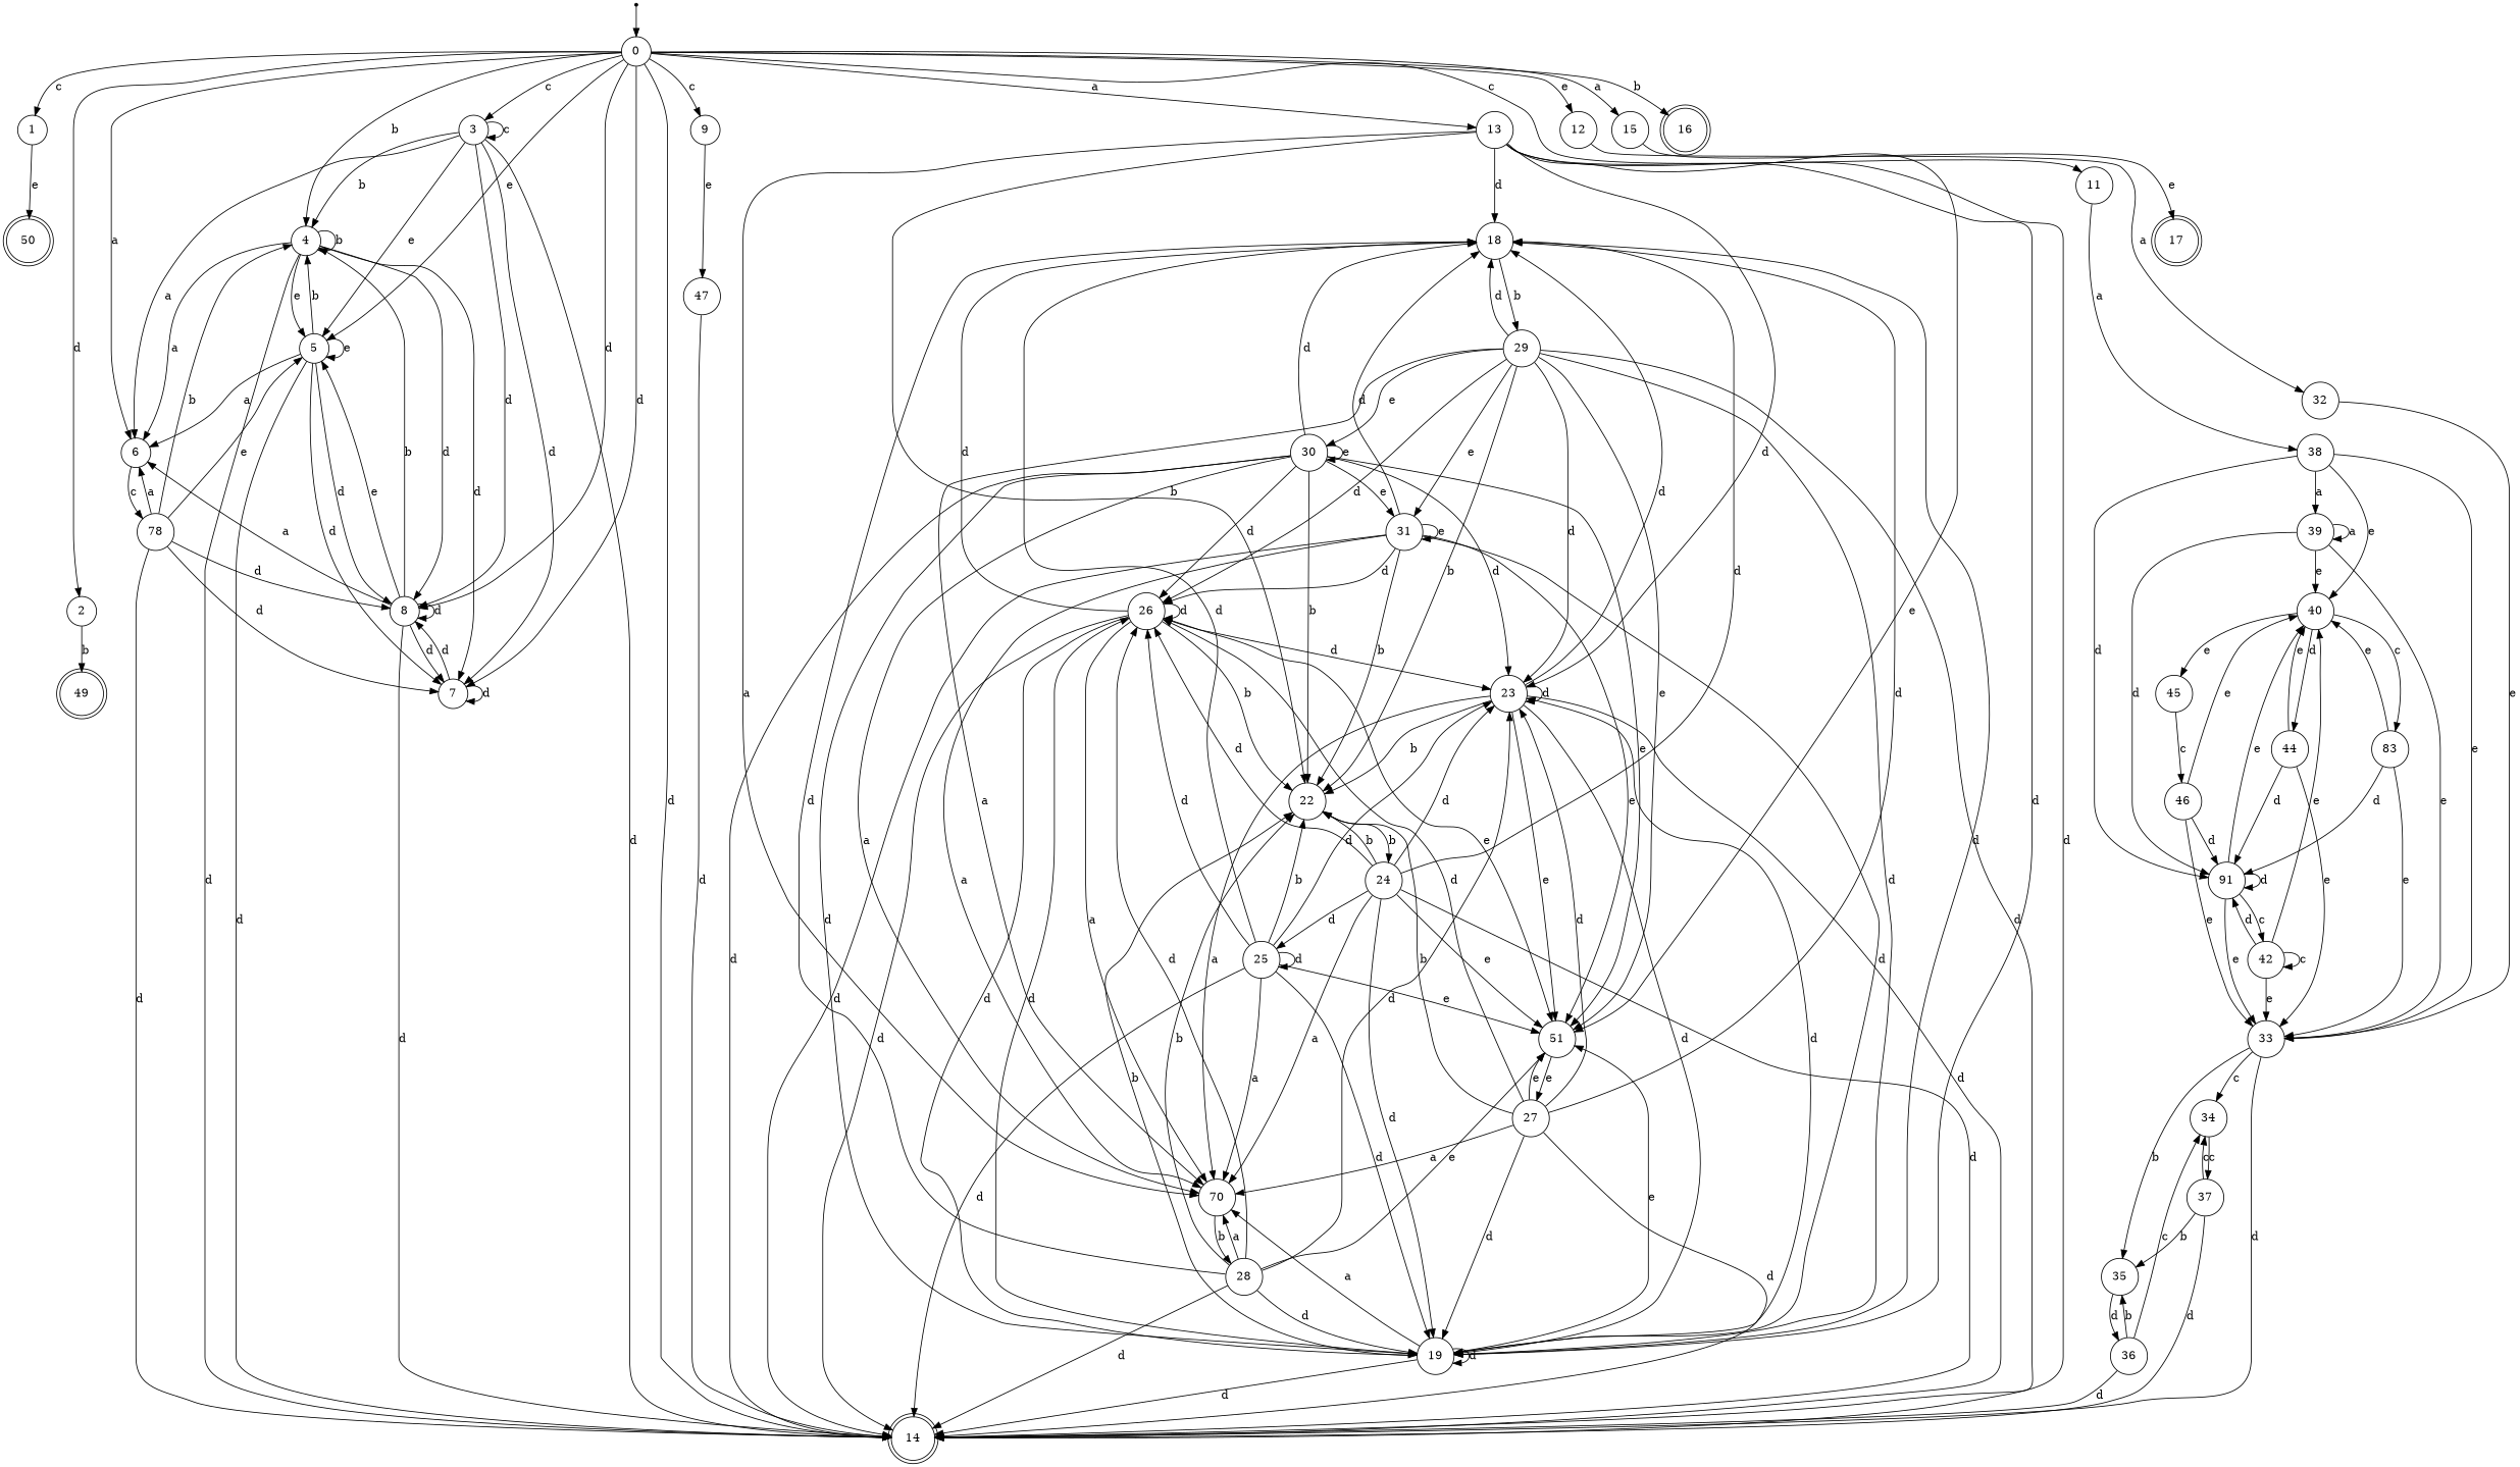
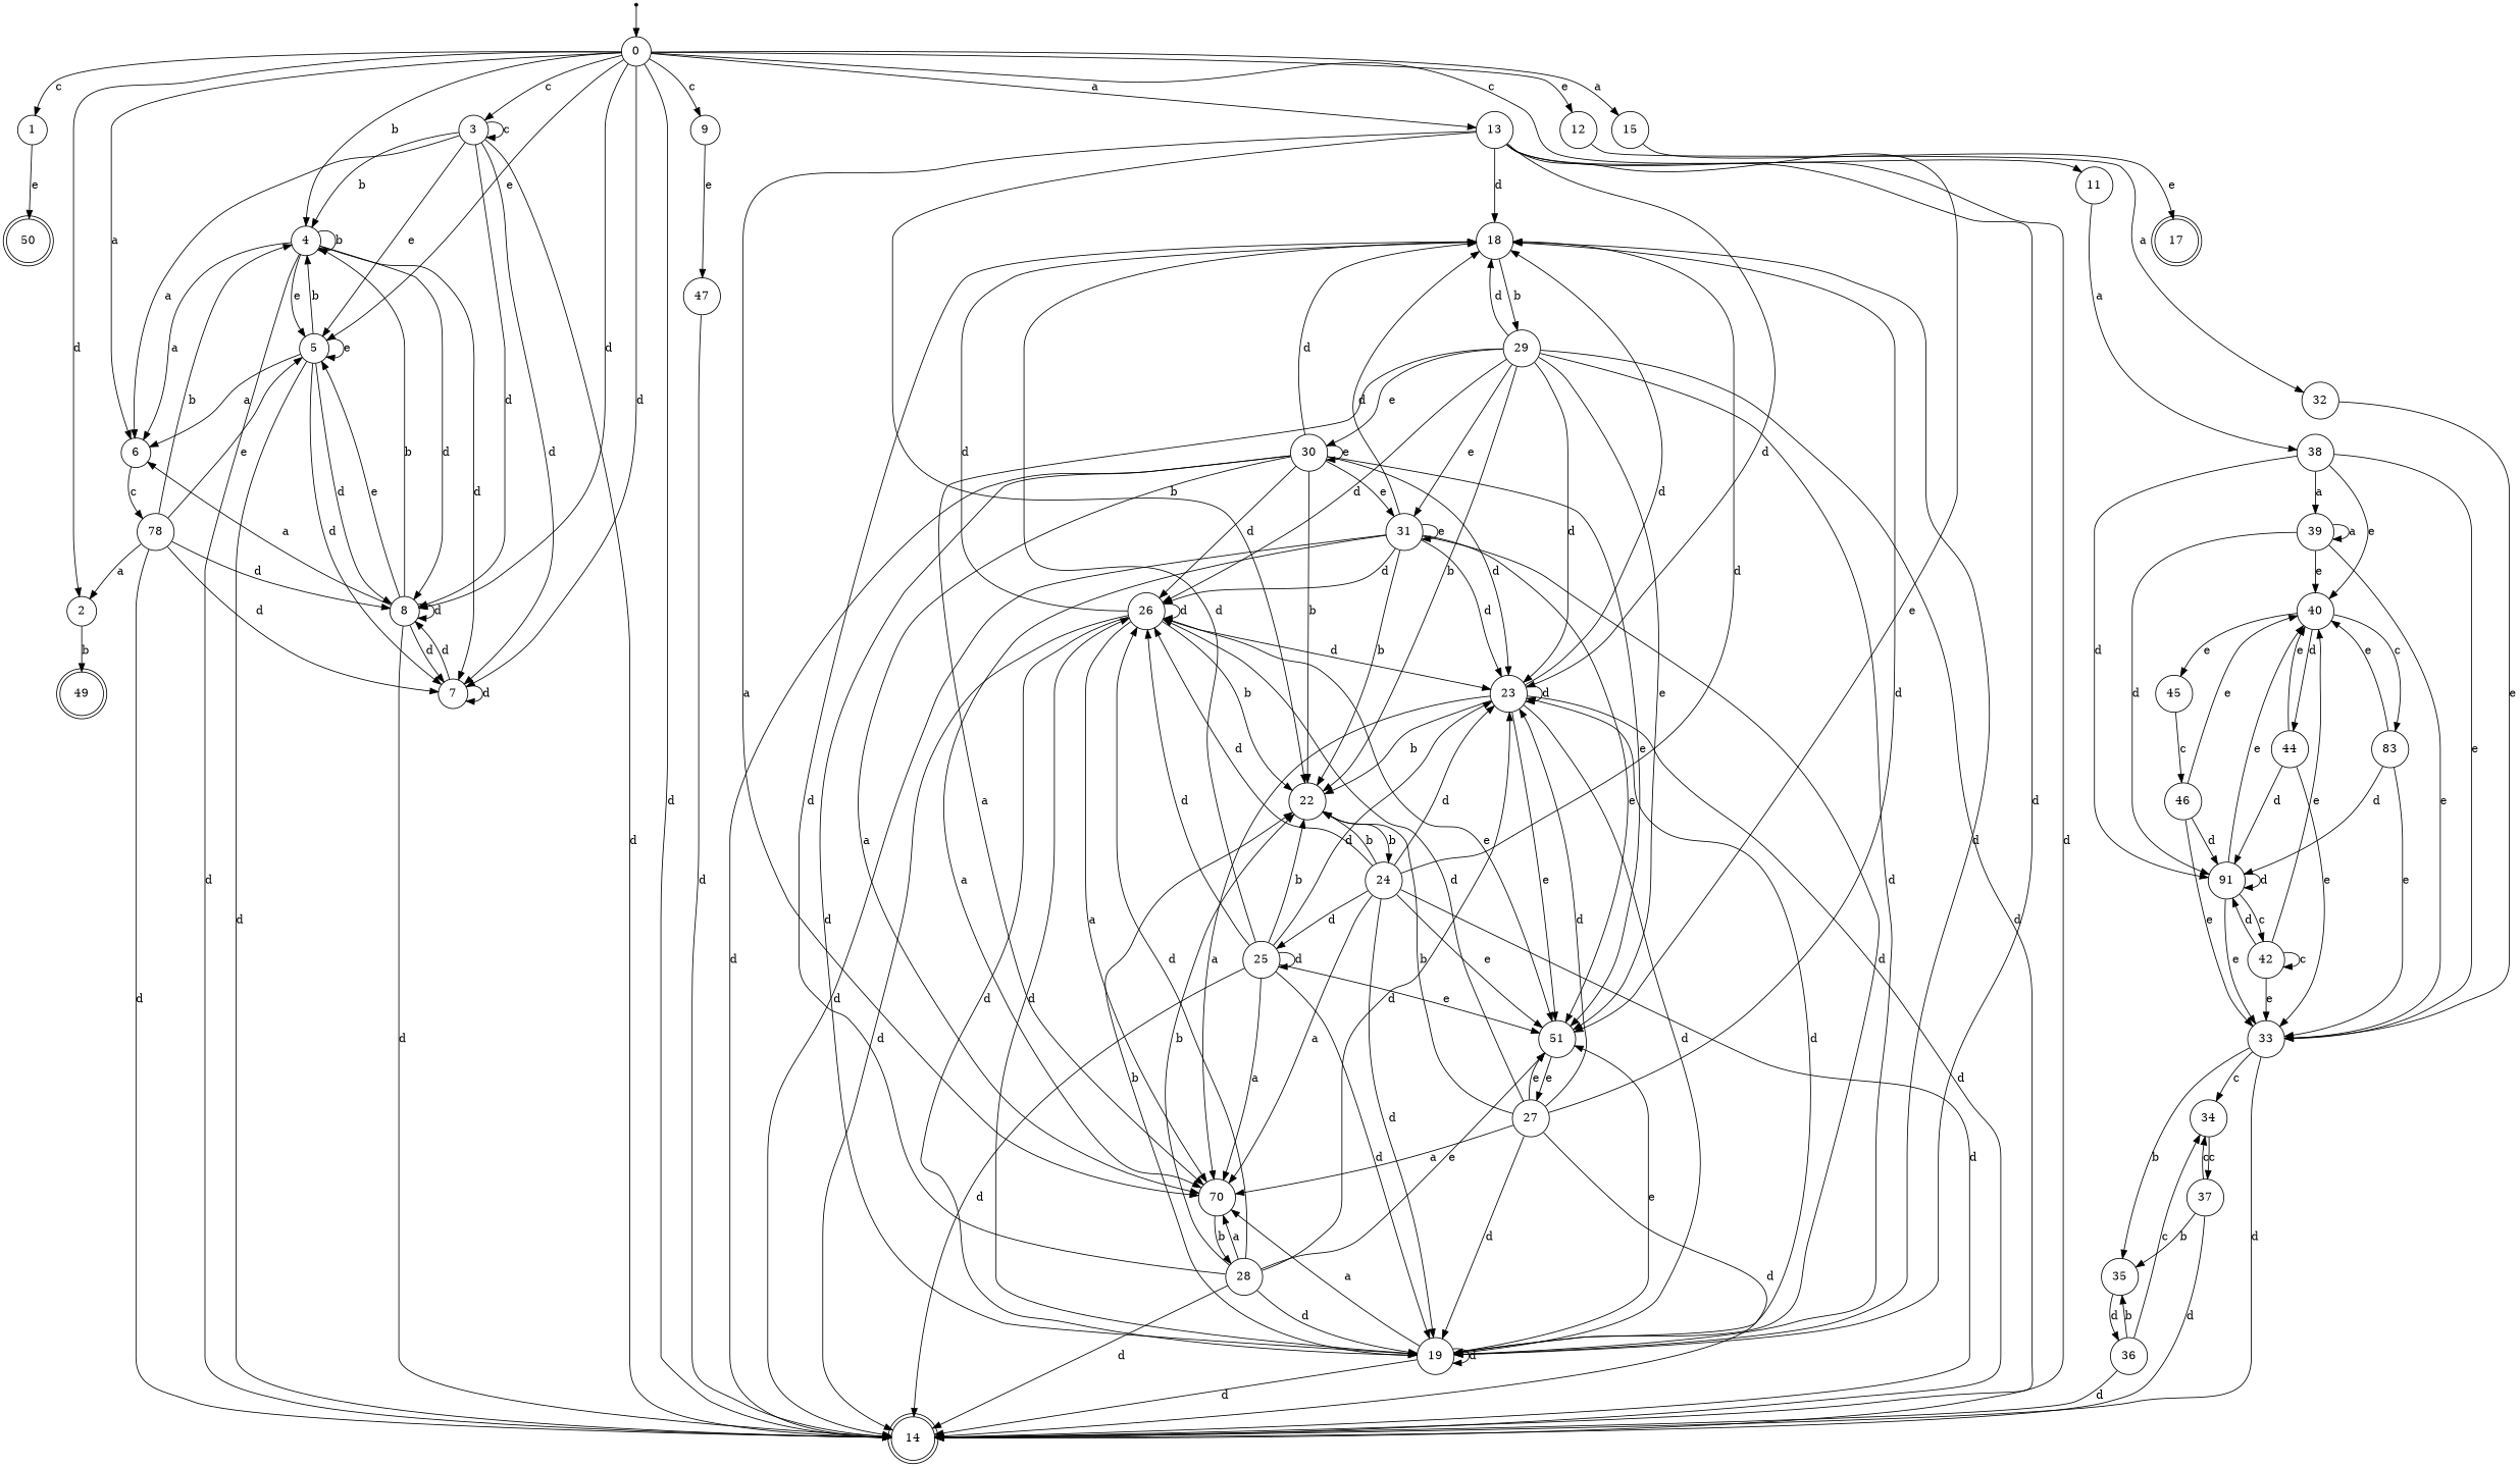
  digraph {
    rankdir=TB
    node [shape=circle]
    dummy0 [shape=point]
    0
    1
    2
    3
    4
    5
    6
    7
    8
    9
    11
    12
    13
    14 [shape=doublecircle]
    15
-   16 [shape=doublecircle]
    50 [shape=doublecircle]
    49 [shape=doublecircle]
    n20 [label=78]
    47
    38
    32
    18
    19
    n26 [label=70]
    n27 [label=51]
    22
    23
    17 [shape=doublecircle]
    33
    39
    40
    n34 [label=91]
    29
    26
    28
    27
    24
    30
    31
    25
    34
    35
    37
    36
    n47 [label=83]
    44
    45
    42
    46
    dummy0 -> 0
    0 -> 1 [label=c]
    0 -> 2 [label=d]
    0 -> 3 [label=c]
    0 -> 4 [label=b]
    0 -> 5 [label=e]
    0 -> 6 [label=a]
    0 -> 7 [label=d]
    0 -> 8 [label=d]
    0 -> 9 [label=c]
    0 -> 11 [label=c]
    0 -> 12 [label=e]
    0 -> 13 [label=a]
    0 -> 14 [label=d]
    0 -> 15 [label=a]
-   0 -> 16 [label=b]
    1 -> 50 [label=e]
    2 -> 49 [label=b]
    3 -> 3 [label=c]
    3 -> 4 [label=b]
    3 -> 5 [label=e]
    3 -> 6 [label=a]
    3 -> 7 [label=d]
    3 -> 8 [label=d]
    3 -> 14 [label=d]
    4 -> 4 [label=b]
    4 -> 5 [label=e]
    4 -> 6 [label=a]
    4 -> 7 [label=d]
    4 -> 8 [label=d]
    4 -> 14 [label=d]
    5 -> 4 [label=b]
    5 -> 5 [label=e]
    5 -> 6 [label=a]
    5 -> 7 [label=d]
    5 -> 8 [label=d]
    5 -> 14 [label=d]
    6 -> n20 [label=c]
    7 -> 7 [label=d]
    7 -> 8 [label=d]
    8 -> 4 [label=b]
    8 -> 5 [label=e]
    8 -> 6 [label=a]
    8 -> 7 [label=d]
    8 -> 8 [label=d]
    8 -> 14 [label=d]
    9 -> 47 [label=e]
    11 -> 38 [label=a]
    12 -> 32 [label=a]
    13 -> 14 [label=d]
    13 -> 18 [label=d]
    13 -> 19 [label=d]
    13 -> n26 [label=a]
    13 -> n27 [label=e]
    13 -> 22 [label=b]
    13 -> 23 [label=d]
    15 -> 17 [label=e]
    n20 -> 4 [label=b]
    n20 -> 5 [label=e]
-   n20 -> 6 [label=a]
+   n20 -> 2 [label=a]
    n20 -> 7 [label=d]
    n20 -> 8 [label=d]
    n20 -> 14 [label=d]
    47 -> 14 [label=d]
    38 -> 33 [label=e]
    38 -> 39 [label=a]
    38 -> 40 [label=e]
    38 -> n34 [label=d]
    32 -> 33 [label=e]
    18 -> 29 [label=b]
    19 -> 14 [label=d]
    19 -> 18 [label=d]
    19 -> 19 [label=d]
    19 -> n26 [label=a]
    19 -> n27 [label=e]
    19 -> 22 [label=b]
    19 -> 23 [label=d]
    19 -> 26 [label=d]
    n26 -> 28 [label=b]
    n27 -> 27 [label=e]
    22 -> 24 [label=b]
    23 -> 14 [label=d]
    23 -> 18 [label=d]
    23 -> 19 [label=d]
    23 -> n26 [label=a]
    23 -> n27 [label=e]
    23 -> 22 [label=b]
    23 -> 23 [label=d]
    33 -> 14 [label=d]
    33 -> 34 [label=c]
    33 -> 35 [label=b]
    39 -> 33 [label=e]
    39 -> 39 [label=a]
    39 -> 40 [label=e]
    39 -> n34 [label=d]
    40 -> n47 [label=c]
    40 -> 44 [label=d]
    40 -> 45 [label=e]
    n34 -> 33 [label=e]
    n34 -> 40 [label=e]
    n34 -> n34 [label=d]
    n34 -> 42 [label=c]
    29 -> 14 [label=d]
    29 -> 18 [label=d]
    29 -> 19 [label=d]
    29 -> n26 [label=a]
    29 -> n27 [label=e]
    29 -> 22 [label=b]
    29 -> 23 [label=d]
    29 -> 26 [label=d]
    29 -> 30 [label=e]
    29 -> 31 [label=e]
    26 -> 14 [label=d]
    26 -> 18 [label=d]
    26 -> 19 [label=d]
    26 -> n26 [label=a]
    26 -> n27 [label=e]
    26 -> 22 [label=b]
    26 -> 23 [label=d]
    26 -> 26 [label=d]
    28 -> 14 [label=d]
    28 -> 18 [label=d]
    28 -> 19 [label=d]
    28 -> n26 [label=a]
    28 -> n27 [label=e]
    28 -> 22 [label=b]
    28 -> 23 [label=d]
    28 -> 26 [label=d]
    27 -> 14 [label=d]
    27 -> 18 [label=d]
    27 -> 19 [label=d]
    27 -> n26 [label=a]
    27 -> n27 [label=e]
    27 -> 22 [label=b]
    27 -> 23 [label=d]
    27 -> 26 [label=d]
    24 -> 14 [label=d]
    24 -> 18 [label=d]
    24 -> 19 [label=d]
    24 -> n26 [label=a]
    24 -> n27 [label=e]
    24 -> 22 [label=b]
    24 -> 23 [label=d]
    24 -> 26 [label=d]
    24 -> 25 [label=d]
    30 -> 14 [label=d]
    30 -> 18 [label=d]
    30 -> 19 [label=d]
    30 -> n26 [label=a]
    30 -> n27 [label=e]
    30 -> 22 [label=b]
    30 -> 23 [label=d]
    30 -> 26 [label=d]
    30 -> 30 [label=e]
    30 -> 31 [label=e]
    31 -> 14 [label=d]
    31 -> 18 [label=d]
    31 -> 19 [label=d]
    31 -> n26 [label=a]
    31 -> n27 [label=e]
    31 -> 22 [label=b]
+   31 -> 23 [label=d]
    31 -> 26 [label=d]
    31 -> 31 [label=e]
    25 -> 14 [label=d]
    25 -> 18 [label=d]
    25 -> 19 [label=d]
    25 -> n26 [label=a]
    25 -> n27 [label=e]
    25 -> 22 [label=b]
    25 -> 23 [label=d]
    25 -> 26 [label=d]
    25 -> 25 [label=d]
    34 -> 37 [label=c]
    35 -> 36 [label=d]
    37 -> 14 [label=d]
    37 -> 34 [label=c]
    37 -> 35 [label=b]
    36 -> 14 [label=d]
    36 -> 34 [label=c]
    36 -> 35 [label=b]
    n47 -> 33 [label=e]
    n47 -> 40 [label=e]
    n47 -> n34 [label=d]
    44 -> 33 [label=e]
    44 -> 40 [label=e]
    44 -> n34 [label=d]
    45 -> 46 [label=c]
    42 -> 33 [label=e]
    42 -> 40 [label=e]
    42 -> n34 [label=d]
    42 -> 42 [label=c]
    46 -> 33 [label=e]
    46 -> 40 [label=e]
    46 -> n34 [label=d]
  }
